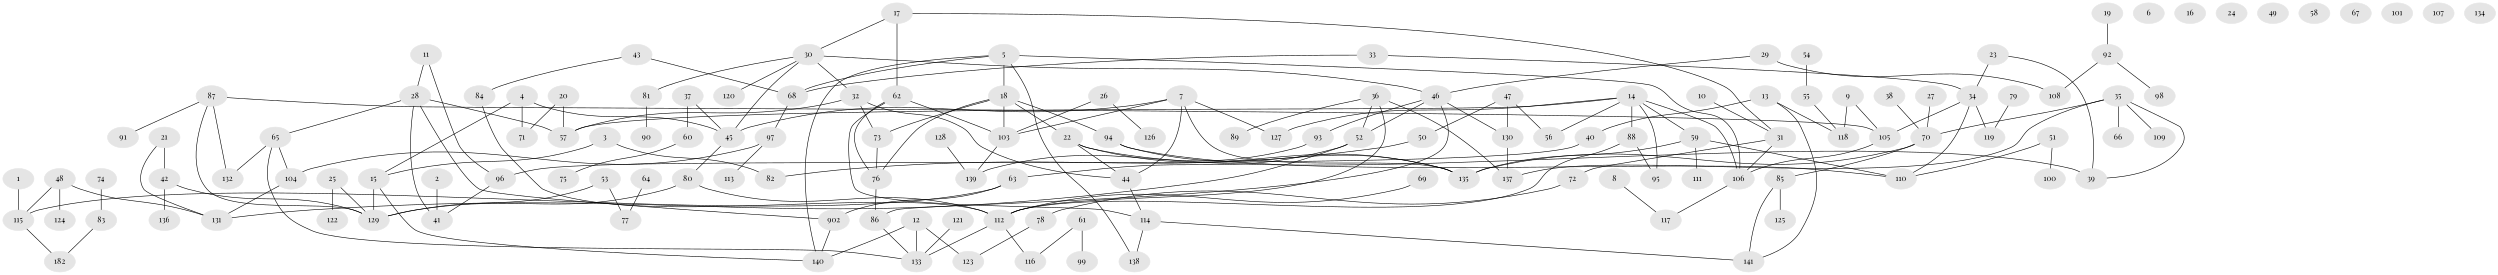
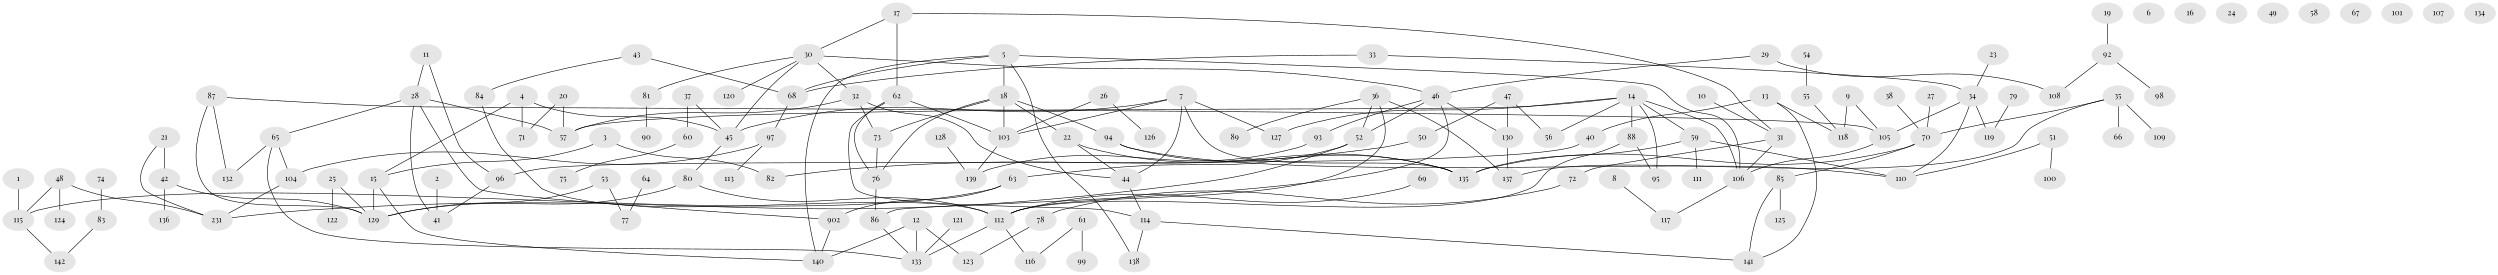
  graph {
    fontname="Playfair Display"
    node [color=gray90 fontname="Playfair Display" style=filled]
    edge [fontname="Playfair Display"]
    1
    115
-   142 [label=182]
+   142
    2
    41
    3
    15
    82
    140
    129
    4
    45
    71
    80
    5
    18
    68
    106
    138
    103
    22
    73
    76
    94
    97
    117
    6
    7
    44
    127
    135
    114
    139
    8
    9
    105
    118
    10
    31
    72
    11
    28
    96
    57
    65
    n46 [label=902]
    12
    123
    133
    13
    40
    141
    14
    56
    59
    88
    95
    110
    111
    112
    16
    17
    30
    62
    46
    32
    81
    120
-   39
    86
    19
    92
    108
    98
    20
    21
    42
-   131
+   131 [label=231]
    136
    23
    34
    119
    24
    25
    122
    26
    126
    27
    70
    85
    104
    132
    29
    52
    93
    130
    90
    78
    33
    35
    66
    109
    137
    36
    89
    63
    116
    37
    60
    75
    38
    43
    84
    47
    50
    48
    124
    49
    51
    100
    53
    77
    54
    55
    58
    61
    99
    64
    67
    113
    69
    125
    74
    83
    79
    87
-   91
    101
    107
    121
    128
    134
    1 -- 115
    115 -- 142
    2 -- 41
    3 -- 15
    3 -- 82
    15 -- 140
    15 -- 129
    4 -- 15
    4 -- 45
    4 -- 71
    45 -- 80
    80 -- 129
    80 -- 112
    5 -- 140
    5 -- 18
    5 -- 68
    5 -- 106
    5 -- 138
    18 -- 103
    18 -- 22
    18 -- 73
    18 -- 76
    18 -- 94
    68 -- 97
    106 -- 117
    103 -- 139
    22 -- 44
    22 -- 135
-   22 -- 39
    73 -- 76
    76 -- 86
    94 -- 135
    94 -- 110
    97 -- 104
    97 -- 113
    7 -- 45
    7 -- 103
    7 -- 44
    7 -- 127
    7 -- 135
    44 -- 114
    114 -- 138
    114 -- 141
    8 -- 117
    9 -- 105
    9 -- 118
    105 -- 106
    10 -- 31
    31 -- 106
    31 -- 72
    72 -- 78
    11 -- 28
    11 -- 96
    28 -- 41
    28 -- 57
    28 -- 65
    28 -- n46
    96 -- 41
    65 -- 133
    65 -- 104
    65 -- 132
    n46 -- 140
    12 -- 140
    12 -- 123
    12 -- 133
    13 -- 118
    13 -- 40
    13 -- 141
    40 -- 96
    14 -- 106
    14 -- 127
    14 -- 57
    14 -- 56
    14 -- 59
    14 -- 88
    14 -- 95
    59 -- 135
    59 -- 110
    59 -- 111
    88 -- 95
    88 -- 112
    112 -- 133
    112 -- 116
    17 -- 31
    17 -- 30
    17 -- 62
    30 -- 45
    30 -- 46
    30 -- 32
    30 -- 81
    30 -- 120
    62 -- 103
    62 -- 76
    62 -- 114
    46 -- 86
    46 -- 52
    46 -- 93
    46 -- 130
    32 -- 73
    32 -- 44
    32 -- 57
    81 -- 90
    86 -- 133
    19 -- 92
    92 -- 108
    92 -- 98
    20 -- 71
    20 -- 57
    21 -- 42
    21 -- 131
    42 -- 129
    42 -- 136
-   23 -- 39
    23 -- 34
    34 -- 105
    34 -- 110
    34 -- 119
    25 -- 129
    25 -- 122
    26 -- 103
    26 -- 126
    27 -- 70
    70 -- 135
    70 -- 85
    85 -- 141
    85 -- 125
    104 -- 131
    29 -- 46
    29 -- 108
    52 -- 131
    52 -- 63
    93 -- 139
    130 -- 137
    78 -- 123
    33 -- 68
    33 -- 34
-   35 -- 39
    35 -- 70
    35 -- 66
    35 -- 109
    35 -- 137
    36 -- 112
    36 -- 52
    36 -- 137
    36 -- 89
    63 -- 115
    63 -- n46
    37 -- 45
    37 -- 60
    60 -- 75
    38 -- 70
    43 -- 68
    43 -- 84
    84 -- 112
    47 -- 56
    47 -- 130
    47 -- 50
    50 -- 82
    48 -- 115
    48 -- 131
    48 -- 124
    51 -- 110
    51 -- 100
    53 -- 129
    53 -- 77
    54 -- 55
    55 -- 118
    61 -- 116
    61 -- 99
    64 -- 77
    69 -- 112
    74 -- 83
    83 -- 142
    79 -- 119
    87 -- 129
    87 -- 105
    87 -- 132
-   87 -- 91
    121 -- 133
    128 -- 139
  }
